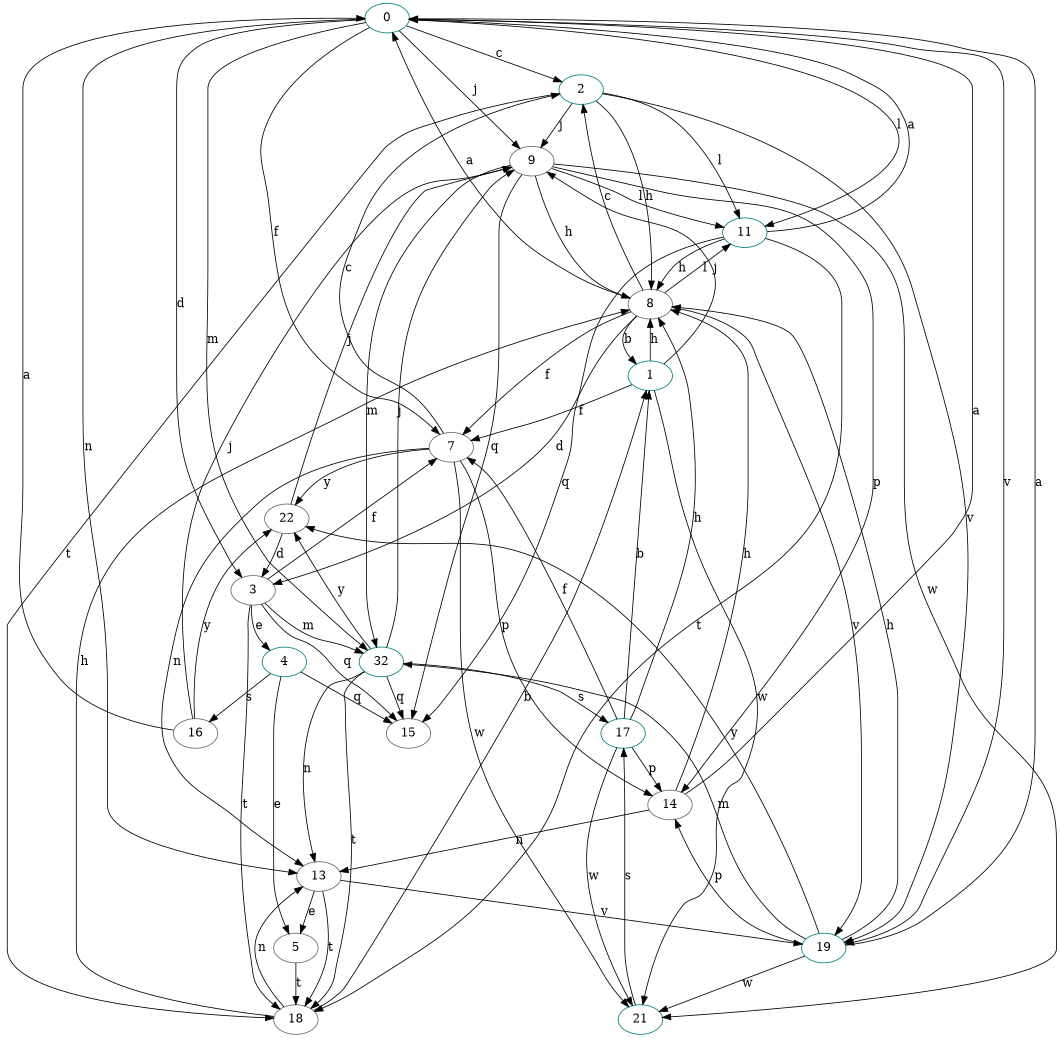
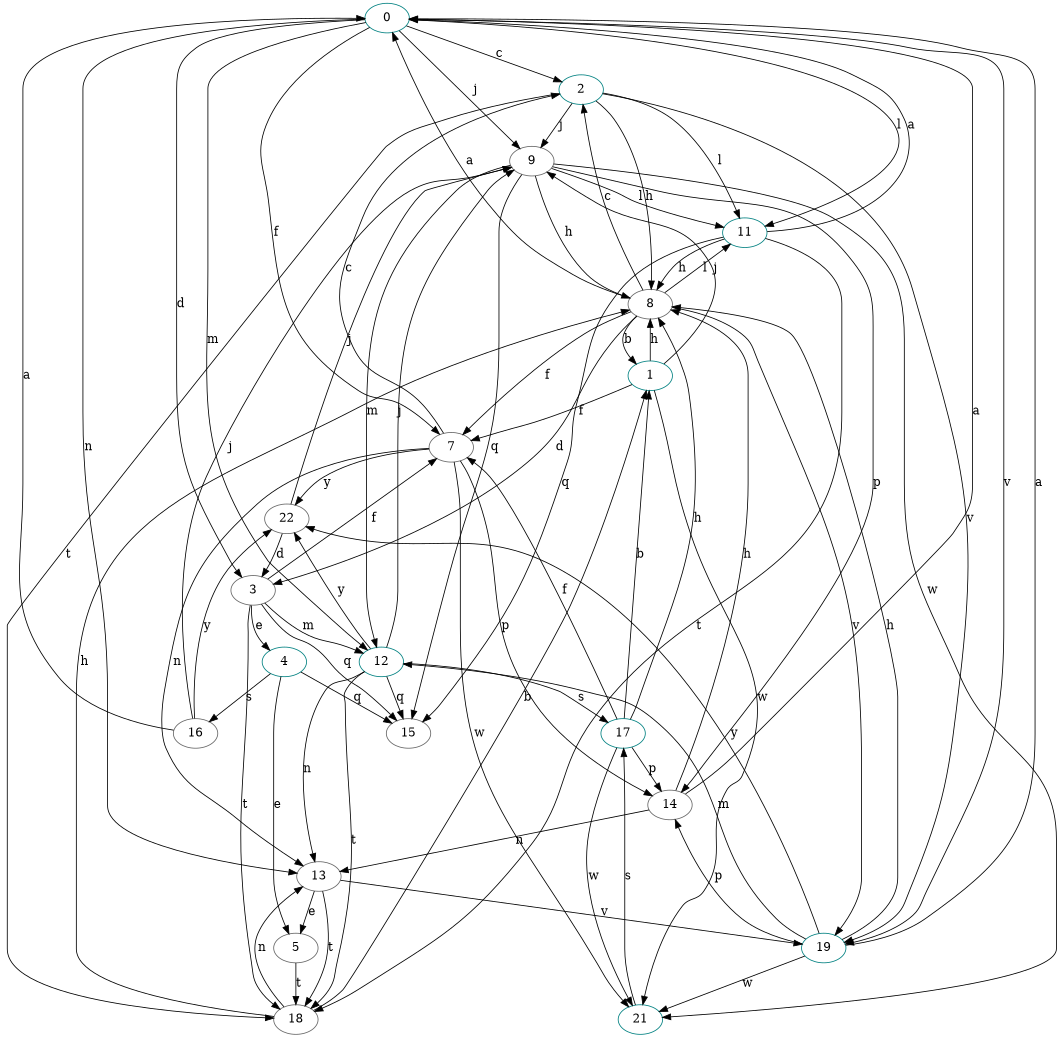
  strict digraph {
    node [color=gray40]
    0 [color=teal]
    2 [color=teal]
    3
    7
    9
    11 [color=teal]
-   12 [color=teal label=32]
+   12 [color=teal]
    13
    19 [color=teal]
    8
    18
    4 [color=teal]
    15
    21 [color=teal]
    14
    22
    17 [color=teal]
    5
    1 [color=teal]
    16
    0 -> 2 [label=c]
    0 -> 3 [label=d]
    0 -> 7 [label=f]
    0 -> 9 [label=j]
    0 -> 11 [label=l]
    0 -> 12 [label=m]
    0 -> 13 [label=n]
    0 -> 19 [label=v]
    2 -> 9 [label=j]
    2 -> 11 [label=l]
    2 -> 19 [label=v]
    2 -> 8 [label=h]
    2 -> 18 [label=t]
    3 -> 7 [label=f]
    3 -> 12 [label=m]
    3 -> 18 [label=t]
    3 -> 4 [label=e]
    3 -> 15 [label=q]
    7 -> 2 [label=c]
    7 -> 13 [label=n]
    7 -> 21 [label=w]
    7 -> 14 [label=p]
    7 -> 22 [label=y]
    9 -> 11 [label=l]
    9 -> 12 [label=m]
    9 -> 8 [label=h]
    9 -> 15 [label=q]
    9 -> 21 [label=w]
    9 -> 14 [label=p]
    11 -> 0 [label=a]
    11 -> 8 [label=h]
    11 -> 18 [label=t]
    11 -> 15 [label=q]
    12 -> 9 [label=j]
    12 -> 13 [label=n]
    12 -> 18 [label=t]
    12 -> 15 [label=q]
    12 -> 22 [label=y]
    12 -> 17 [label=s]
    13 -> 19 [label=v]
    13 -> 18 [label=t]
    13 -> 5 [label=e]
    19 -> 0 [label=a]
    19 -> 12 [label=m]
    19 -> 8 [label=h]
    19 -> 21 [label=w]
    19 -> 14 [label=p]
    19 -> 22 [label=y]
    8 -> 0 [label=a]
    8 -> 2 [label=c]
    8 -> 3 [label=d]
    8 -> 7 [label=f]
    8 -> 11 [label=l]
    8 -> 19 [label=v]
    8 -> 1 [label=b]
    18 -> 13 [label=n]
    18 -> 8 [label=h]
    18 -> 1 [label=b]
    4 -> 15 [label=q]
    4 -> 5 [label=e]
    4 -> 16 [label=s]
    21 -> 17 [label=s]
    14 -> 0 [label=a]
    14 -> 13 [label=n]
    14 -> 8 [label=h]
    22 -> 3 [label=d]
    22 -> 9 [label=j]
    17 -> 7 [label=f]
    17 -> 8 [label=h]
    17 -> 21 [label=w]
    17 -> 14 [label=p]
    17 -> 1 [label=b]
    5 -> 18 [label=t]
    1 -> 7 [label=f]
    1 -> 9 [label=j]
    1 -> 8 [label=h]
    1 -> 21 [label=w]
    16 -> 0 [label=a]
    16 -> 9 [label=j]
    16 -> 22 [label=y]
  }
